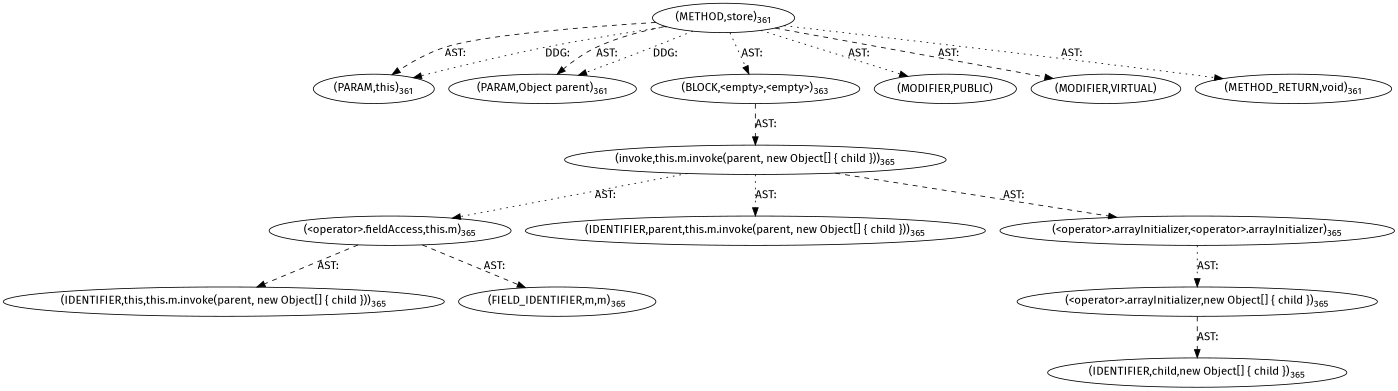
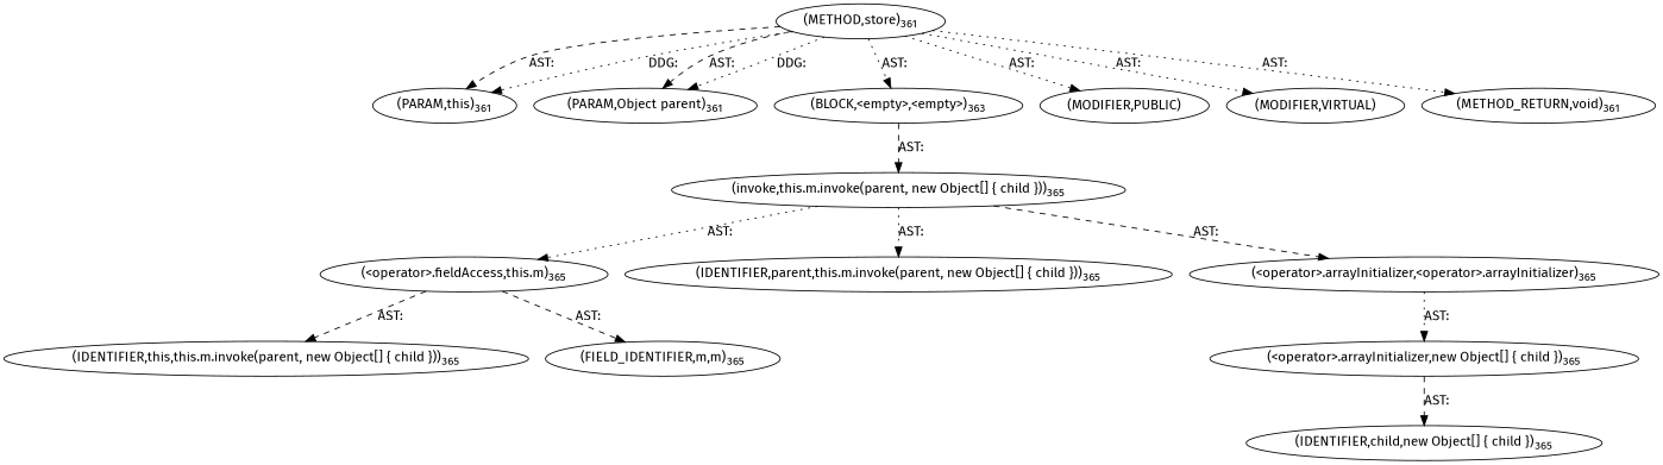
  digraph {
    fontname="Fira Sans"
    node [fontname="Fira Sans"]
    edge [fontname="Fira Sans" style=dashed]
    n1 [label=<(METHOD,store)<SUB>361</SUB>>]
    n2 [label=<(PARAM,this)<SUB>361</SUB>>]
    n3 [label=<(PARAM,Object parent)<SUB>361</SUB>>]
    n4 [label=<(BLOCK,&lt;empty&gt;,&lt;empty&gt;)<SUB>363</SUB>>]
    n5 [label=<(MODIFIER,PUBLIC)>]
    n6 [label=<(MODIFIER,VIRTUAL)>]
    n7 [label=<(METHOD_RETURN,void)<SUB>361</SUB>>]
    n8 [label=<(invoke,this.m.invoke(parent, new Object[] { child }))<SUB>365</SUB>>]
    n9 [label=<(&lt;operator&gt;.fieldAccess,this.m)<SUB>365</SUB>>]
    n10 [label=<(IDENTIFIER,parent,this.m.invoke(parent, new Object[] { child }))<SUB>365</SUB>>]
    n11 [label=<(&lt;operator&gt;.arrayInitializer,&lt;operator&gt;.arrayInitializer)<SUB>365</SUB>>]
    n12 [label=<(IDENTIFIER,this,this.m.invoke(parent, new Object[] { child }))<SUB>365</SUB>>]
    n13 [label=<(FIELD_IDENTIFIER,m,m)<SUB>365</SUB>>]
    n14 [label=<(&lt;operator&gt;.arrayInitializer,new Object[] { child })<SUB>365</SUB>>]
    n15 [label=<(IDENTIFIER,child,new Object[] { child })<SUB>365</SUB>>]
    n1 -> n2 [label="AST: "]
    n1 -> n2 [label="DDG: " style=dotted]
    n1 -> n3 [label="AST: "]
    n1 -> n3 [label="DDG: " style=dotted]
    n1 -> n4 [label="AST: " style=dotted]
    n1 -> n5 [label="AST: " style=dotted]
-   n1 -> n6 [label="AST: "]
+   n1 -> n6 [label="AST: " style=dotted]
    n1 -> n7 [label="AST: " style=dotted]
    n4 -> n8 [label="AST: "]
    n8 -> n9 [label="AST: " style=dotted]
    n8 -> n10 [label="AST: " style=dotted]
    n8 -> n11 [label="AST: "]
    n9 -> n12 [label="AST: "]
    n9 -> n13 [label="AST: "]
    n11 -> n14 [label="AST: " style=dotted]
    n14 -> n15 [label="AST: "]
  }
